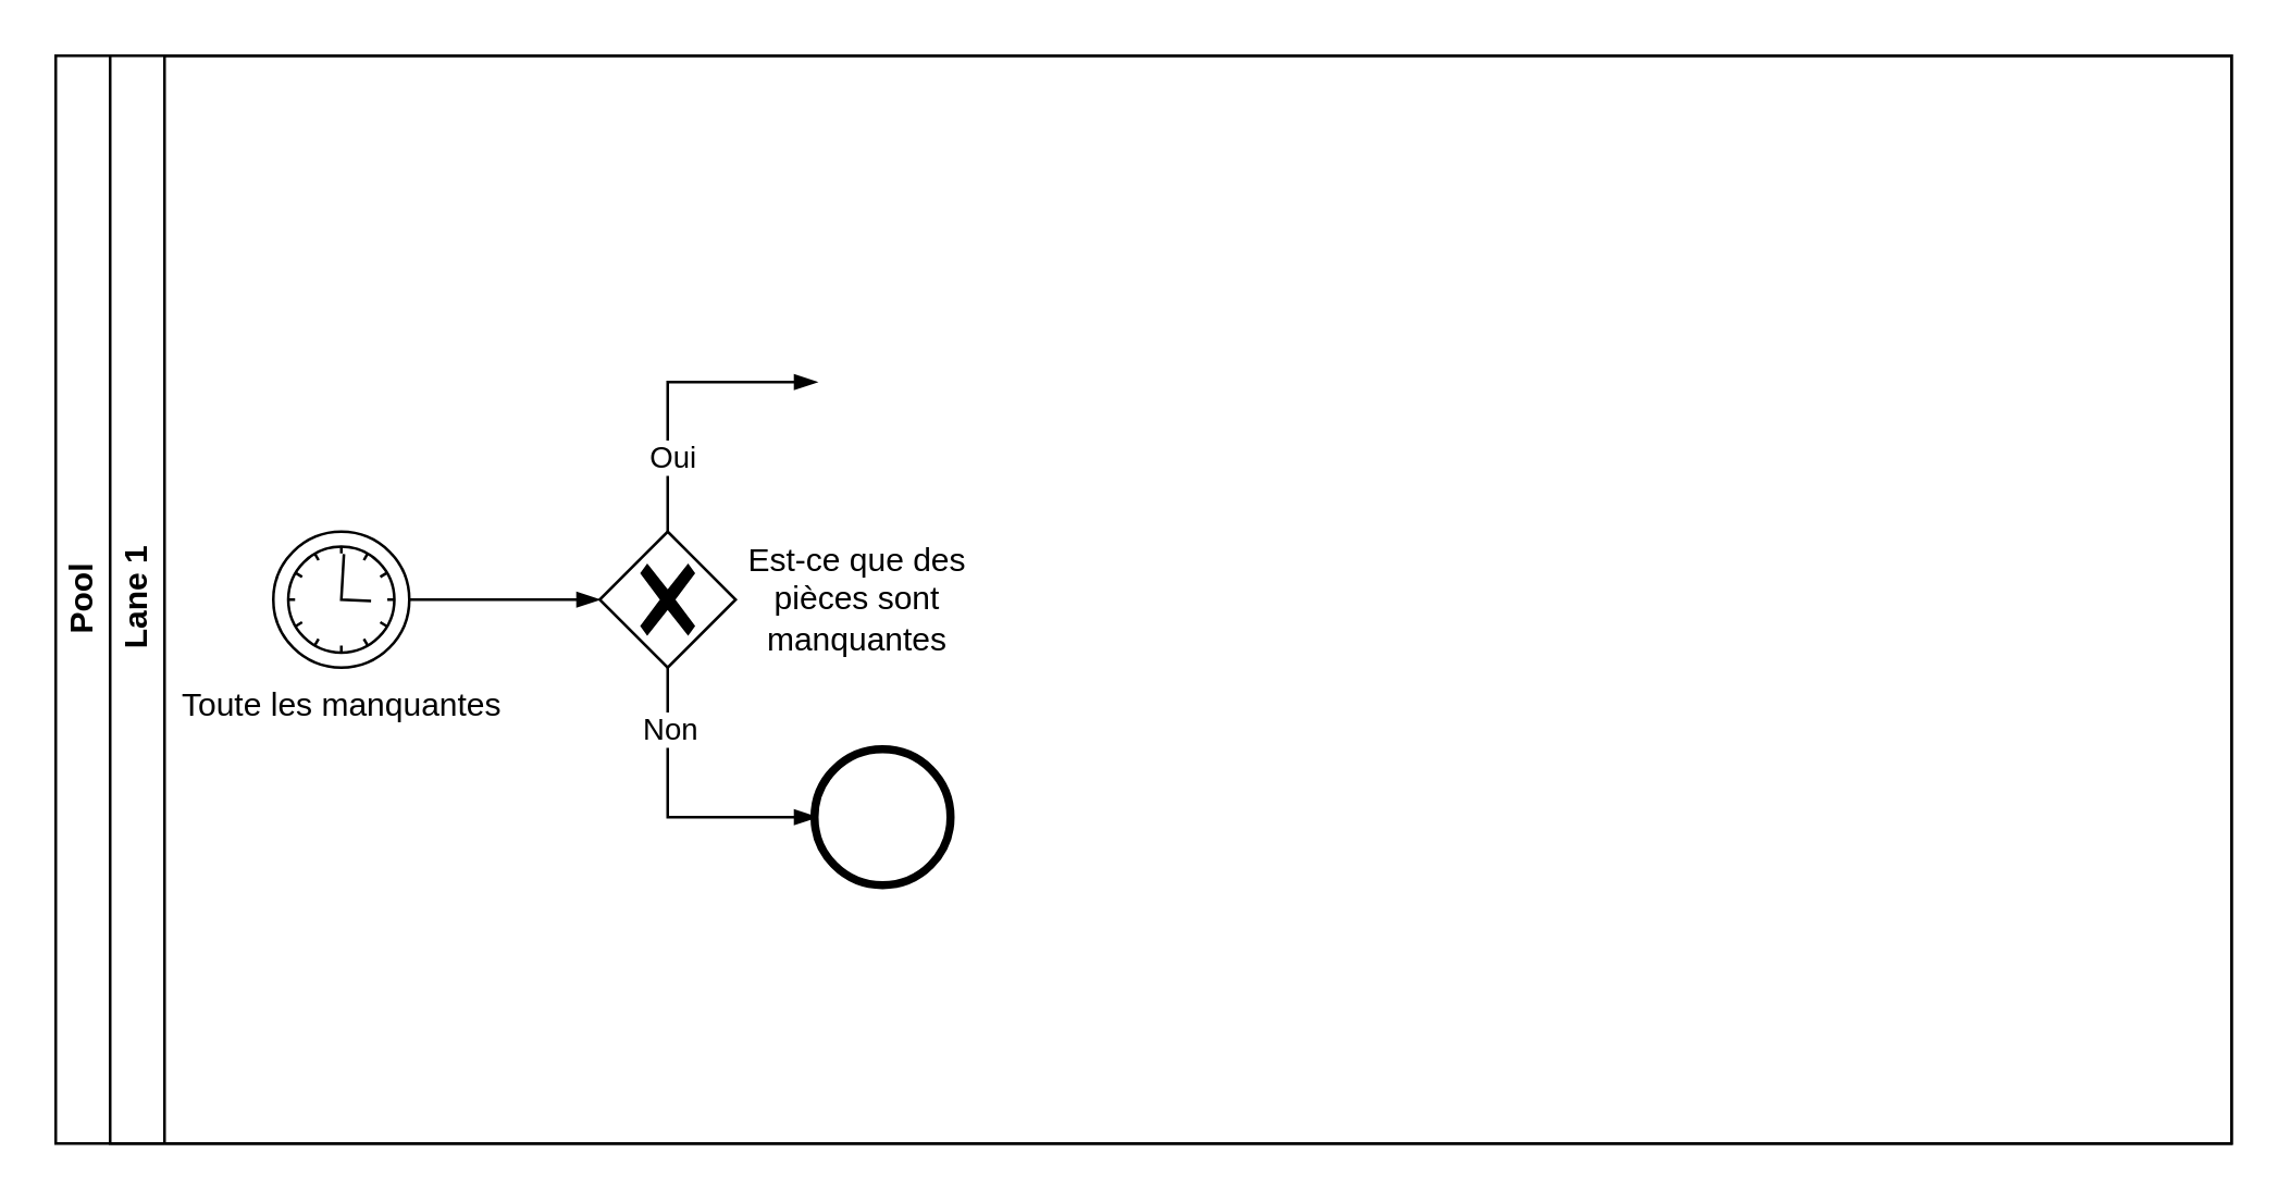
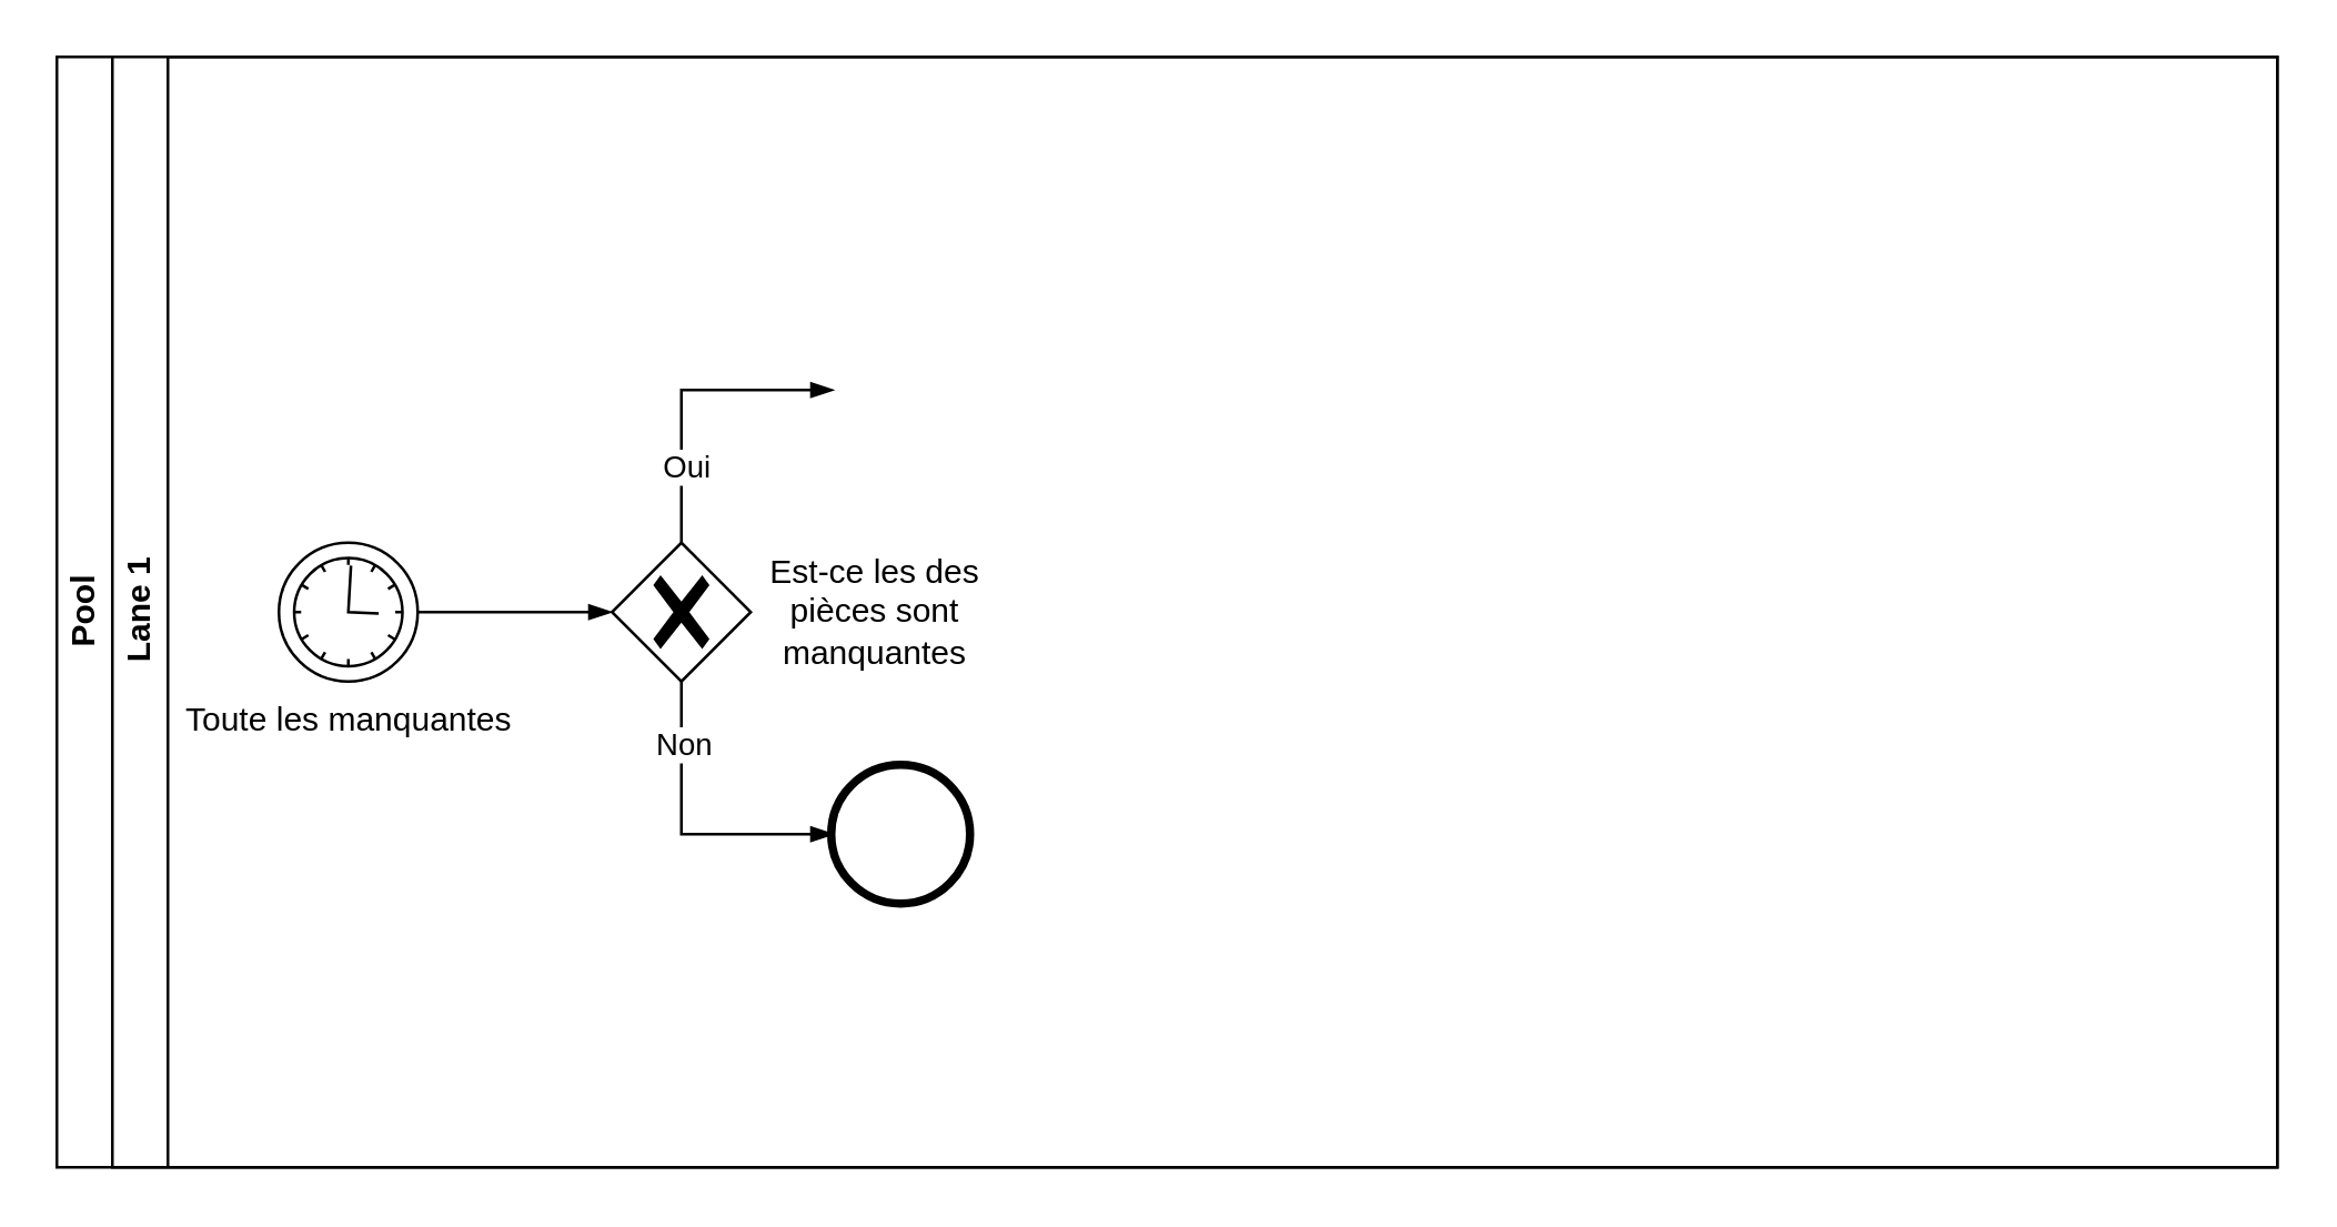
  <mxCell id="0" />
  <mxCell id="1" parent="0" />
  <mxCell id="2" value="Pool" style="swimlane;html=1;childLayout=stackLayout;resizeParent=1;resizeParentMax=0;horizontal=0;startSize=20;horizontalStack=0;whiteSpace=wrap;" vertex="1" parent="1"><mxGeometry width="800" height="400" as="geometry" x="20" y="20" /></mxCell>
  <mxCell id="3" value="Lane 1" style="swimlane;html=1;startSize=20;horizontal=0;" vertex="1" parent="2"><mxGeometry x="20" width="780" height="400" as="geometry" /></mxCell>
  <mxCell id="4" value="Toute les manquantes" style="points=[[0.145,0.145,0],[0.5,0,0],[0.855,0.145,0],[1,0.5,0],[0.855,0.855,0],[0.5,1,0],[0.145,0.855,0],[0,0.5,0]];shape=mxgraph.bpmn.event;html=1;verticalLabelPosition=bottom;labelBackgroundColor=#ffffff;verticalAlign=top;align=center;perimeter=ellipsePerimeter;outlineConnect=0;aspect=fixed;outline=standard;symbol=timer;" vertex="1" parent="3"><mxGeometry x="60" y="175" width="50" height="50" as="geometry" /></mxCell>
  <mxCell id="5" value="" style="edgeStyle=elbowEdgeStyle;fontSize=12;html=1;endArrow=blockThin;endFill=1;rounded=0;exitX=1;exitY=0.5;exitDx=0;exitDy=0;exitPerimeter=0;entryX=0;entryY=0.5;entryDx=0;entryDy=0;entryPerimeter=0;" edge="1" parent="3" source="4" target="6"><mxGeometry width="160" relative="1" as="geometry"><mxPoint x="130" y="199.5" as="sourcePoint" /><mxPoint x="160" y="200" as="targetPoint" /></mxGeometry></mxCell>
  <mxCell id="6" value="" style="points=[[0.25,0.25,0],[0.5,0,0],[0.75,0.25,0],[1,0.5,0],[0.75,0.75,0],[0.5,1,0],[0.25,0.75,0],[0,0.5,0]];shape=mxgraph.bpmn.gateway2;html=1;verticalLabelPosition=bottom;labelBackgroundColor=#ffffff;verticalAlign=top;align=center;perimeter=rhombusPerimeter;outlineConnect=0;outline=none;symbol=none;gwType=exclusive;" vertex="1" parent="3"><mxGeometry x="180" y="175" width="50" height="50" as="geometry" /></mxCell>
  <mxCell id="7" value="" style="edgeStyle=elbowEdgeStyle;fontSize=12;html=1;endArrow=blockThin;endFill=1;rounded=0;exitX=0.5;exitY=0;exitDx=0;exitDy=0;exitPerimeter=0;" edge="1" parent="3" source="6"><mxGeometry width="160" relative="1" as="geometry"><mxPoint x="205.5" y="160" as="sourcePoint" /><mxPoint x="260" y="120" as="targetPoint" /><Array as="points"><mxPoint x="205" y="80" /></Array></mxGeometry></mxCell>
  <mxCell id="8" value="Oui" style="edgeLabel;html=1;align=center;verticalAlign=middle;resizable=0;points=[];" vertex="1" connectable="0" parent="7"><mxGeometry x="-0.491" y="-1" relative="1" as="geometry"><mxPoint as="offset" /></mxGeometry></mxCell>
- <mxCell id="9" value="Est-ce que des pièces sont manquantes" style="text;html=1;strokeColor=none;fillColor=none;align=center;verticalAlign=middle;whiteSpace=wrap;rounded=0;" vertex="1" parent="3"><mxGeometry x="220" y="170" width="110" height="60" as="geometry" /></mxCell>
+ <mxCell id="9" value="Est-ce les des pièces sont manquantes" style="text;html=1;strokeColor=none;fillColor=none;align=center;verticalAlign=middle;whiteSpace=wrap;rounded=0;" vertex="1" parent="3"><mxGeometry x="220" y="170" width="110" height="60" as="geometry" /></mxCell>
  <mxCell id="10" value="" style="edgeStyle=elbowEdgeStyle;fontSize=12;html=1;endArrow=blockThin;endFill=1;rounded=0;exitX=0.5;exitY=1;exitDx=0;exitDy=0;exitPerimeter=0;" edge="1" parent="3" source="6"><mxGeometry width="160" relative="1" as="geometry"><mxPoint x="205" y="240" as="sourcePoint" /><mxPoint x="260" y="280" as="targetPoint" /><Array as="points"><mxPoint x="205" y="240" /></Array></mxGeometry></mxCell>
  <mxCell id="11" value="Non" style="edgeLabel;html=1;align=center;verticalAlign=middle;resizable=0;points=[];" vertex="1" connectable="0" parent="10"><mxGeometry x="-0.6" relative="1" as="geometry"><mxPoint as="offset" /></mxGeometry></mxCell>
  <mxCell id="12" value="" style="points=[[0.145,0.145,0],[0.5,0,0],[0.855,0.145,0],[1,0.5,0],[0.855,0.855,0],[0.5,1,0],[0.145,0.855,0],[0,0.5,0]];shape=mxgraph.bpmn.event;html=1;verticalLabelPosition=bottom;labelBackgroundColor=#ffffff;verticalAlign=top;align=center;perimeter=ellipsePerimeter;outlineConnect=0;aspect=fixed;outline=end;symbol=terminate2;" vertex="1" parent="3"><mxGeometry x="259" y="255" width="50" height="50" as="geometry" /></mxCell>
